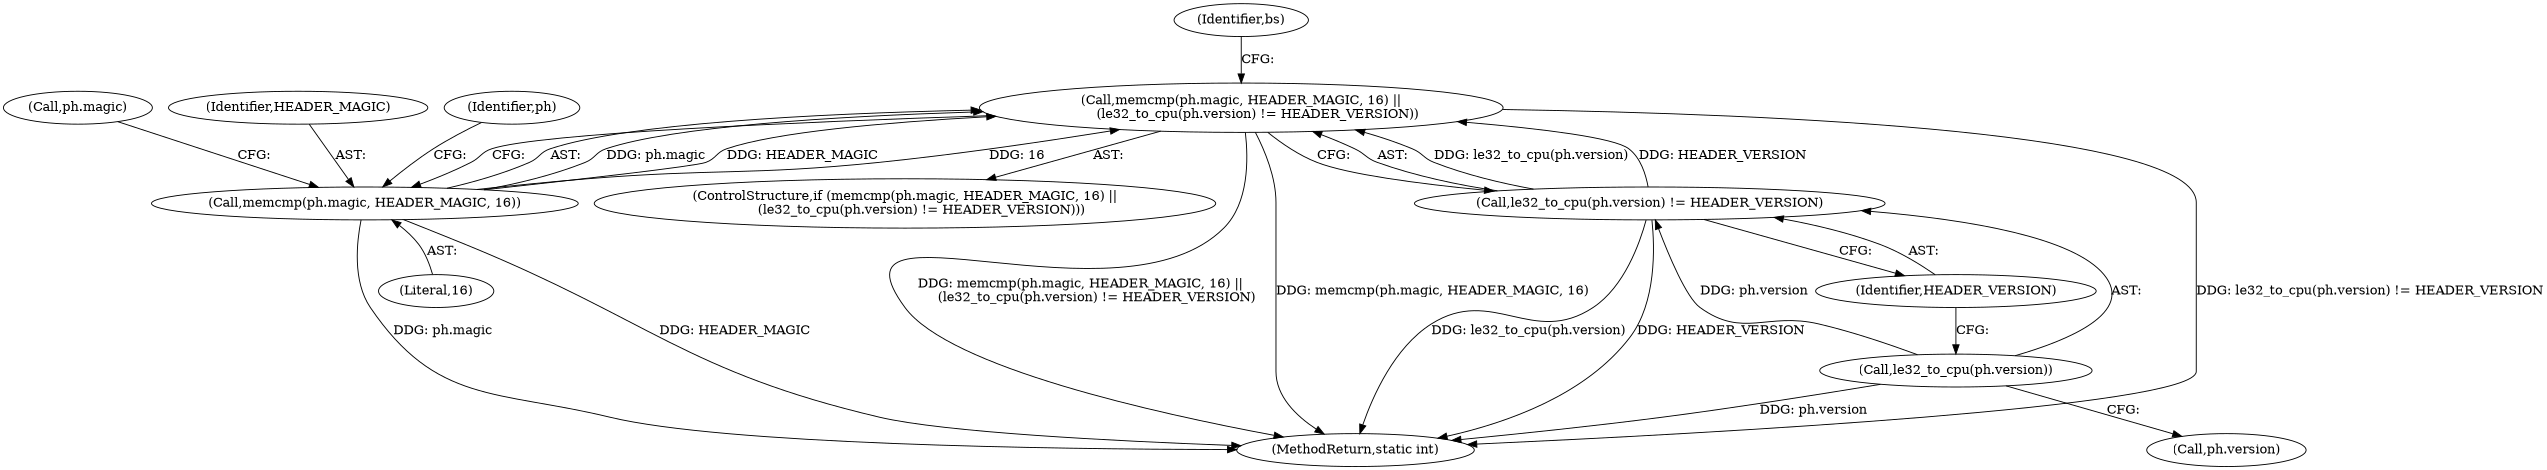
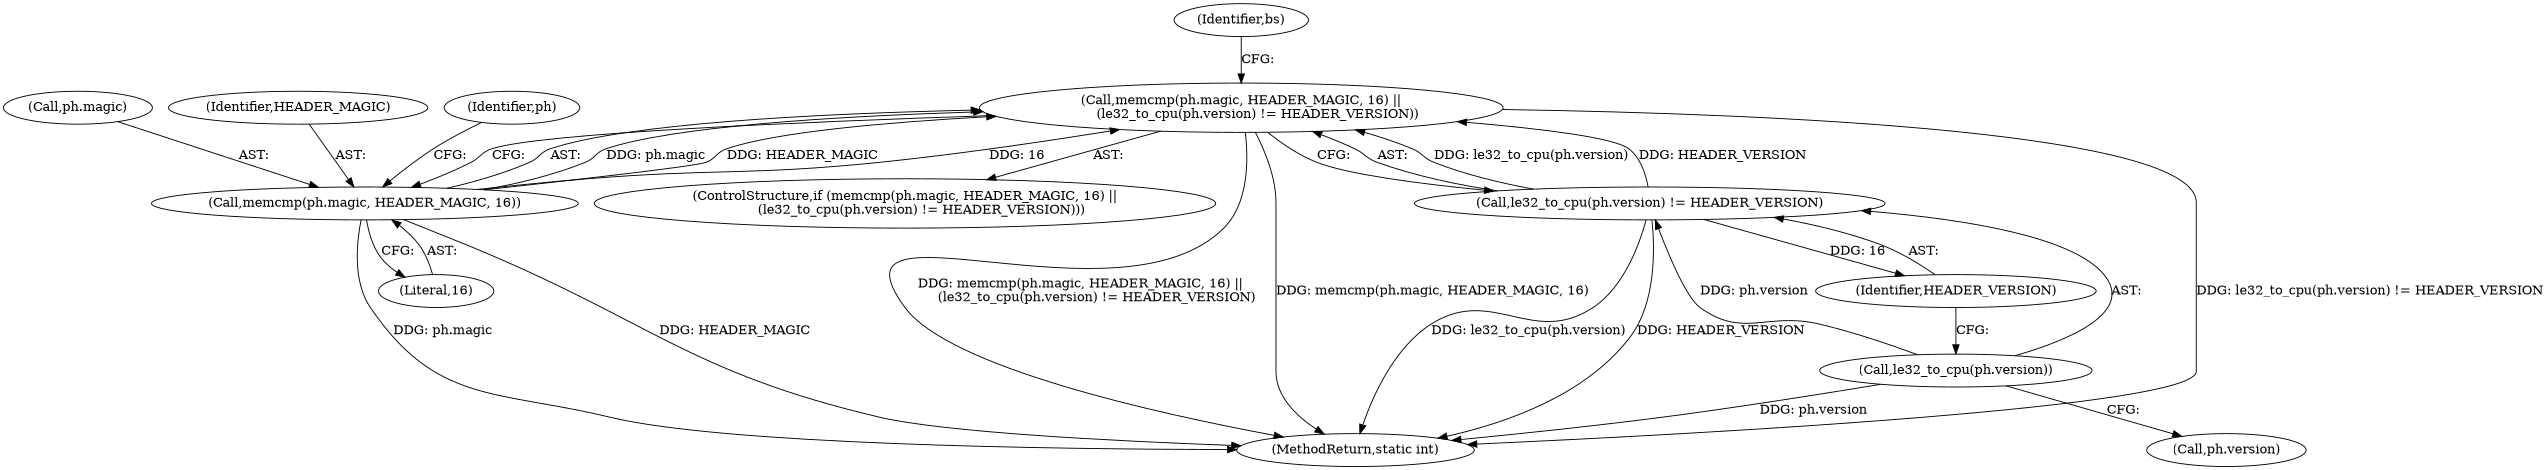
  digraph {
    n1 [label="(Call,memcmp(ph.magic, HEADER_MAGIC, 16) ||\n        (le32_to_cpu(ph.version) != HEADER_VERSION))"]
    n2 [label="(Call,memcmp(ph.magic, HEADER_MAGIC, 16))"]
    n3 [label="(Call,le32_to_cpu(ph.version) != HEADER_VERSION)"]
    n4 [label="(ControlStructure,if (memcmp(ph.magic, HEADER_MAGIC, 16) ||\n        (le32_to_cpu(ph.version) != HEADER_VERSION)))"]
    n5 [label="(MethodReturn,static int)"]
    n6 [label="(Literal,16)"]
    n7 [label="(Identifier,HEADER_VERSION)"]
    n8 [label="(Call,le32_to_cpu(ph.version))"]
    n9 [label="(Call,ph.version)"]
    n10 [label="(Call,ph.magic)"]
    n11 [label="(Identifier,HEADER_MAGIC)"]
    n12 [label="(Identifier,ph)"]
    n13 [label="(Identifier,bs)"]
    n1 -> n2 [label="CFG: "]
    n1 -> n3 [label="CFG: "]
    n1 -> n4 [label="AST: "]
    n1 -> n5 [label="DDG: memcmp(ph.magic, HEADER_MAGIC, 16) ||\n        (le32_to_cpu(ph.version) != HEADER_VERSION)"]
    n1 -> n5 [label="DDG: memcmp(ph.magic, HEADER_MAGIC, 16)"]
    n1 -> n5 [label="DDG: le32_to_cpu(ph.version) != HEADER_VERSION"]
    n2 -> n1 [label="AST: "]
    n2 -> n1 [label="DDG: ph.magic"]
    n2 -> n1 [label="DDG: HEADER_MAGIC"]
    n2 -> n1 [label="DDG: 16"]
    n2 -> n5 [label="DDG: ph.magic"]
    n2 -> n5 [label="DDG: HEADER_MAGIC"]
+   n2 -> n6 [label="CFG: "]
    n3 -> n1 [label="AST: "]
    n3 -> n1 [label="DDG: le32_to_cpu(ph.version)"]
    n3 -> n1 [label="DDG: HEADER_VERSION"]
    n3 -> n5 [label="DDG: HEADER_VERSION"]
    n3 -> n5 [label="DDG: le32_to_cpu(ph.version)"]
-   n3 -> n7 [label="CFG: "]
+   n3 -> n7 [label="DDG: 16"]
    n6 -> n2 [label="AST: "]
    n7 -> n3 [label="AST: "]
    n7 -> n8 [label="CFG: "]
    n8 -> n3 [label="AST: "]
    n8 -> n3 [label="DDG: ph.version"]
    n8 -> n5 [label="DDG: ph.version"]
    n8 -> n9 [label="CFG: "]
-   n10 -> n2 [label="CFG: "]
+   n10 -> n2 [label="AST: "]
    n11 -> n2 [label="AST: "]
    n12 -> n2 [label="CFG: "]
    n13 -> n1 [label="CFG: "]
  }
